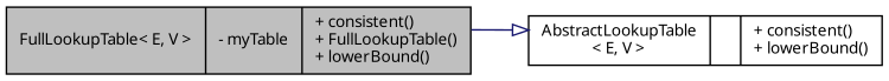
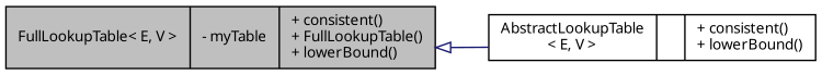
  digraph {
    rankdir=LR
    fontname="Noto Sans"
    node [color=black fontname="Noto Sans" fontsize=10 shape=record style=filled]
    n1 [fillcolor=grey75 fontcolor=black height=0.2 label="{FullLookupTable\< E, V \>\n|- myTable\l|+ consistent()\l+ FullLookupTable()\l+ lowerBound()\l}" width=0.4]
    n2 [fillcolor=white height=0.2 label="{AbstractLookupTable\l\< E, V \>\n||+ consistent()\l+ lowerBound()\l}" width=0.4]
-   n2 -> n1 [arrowtail=onormal color=midnightblue dir=back fontname="Noto Sans" fontsize=10 labelfontname=Helvetica labelfontsize=10 style=solid]
+   n1 -> n2 [arrowtail=onormal color=midnightblue dir=back fontname="Noto Sans" fontsize=10 labelfontname=Helvetica labelfontsize=10 style=solid]
  }
